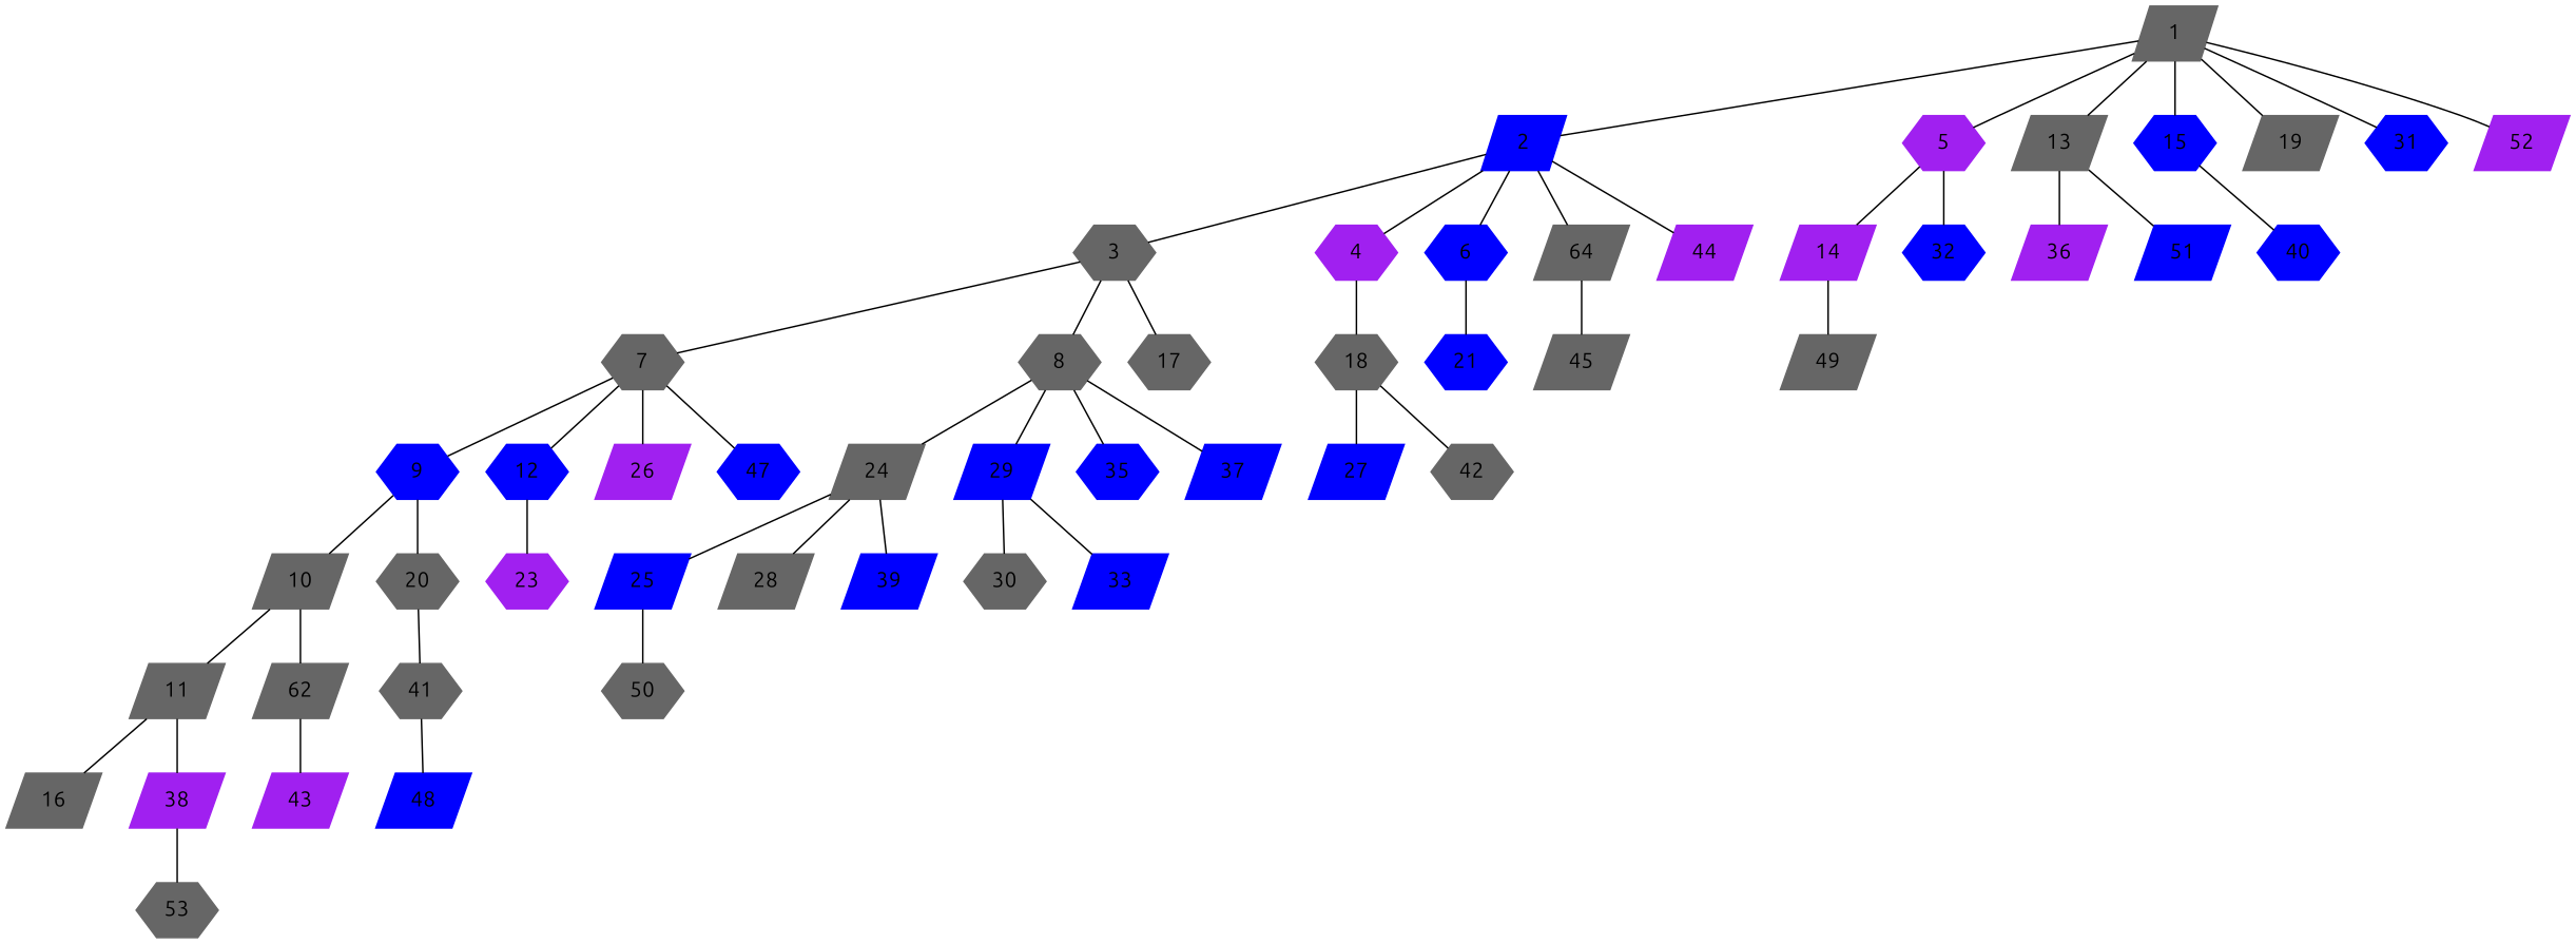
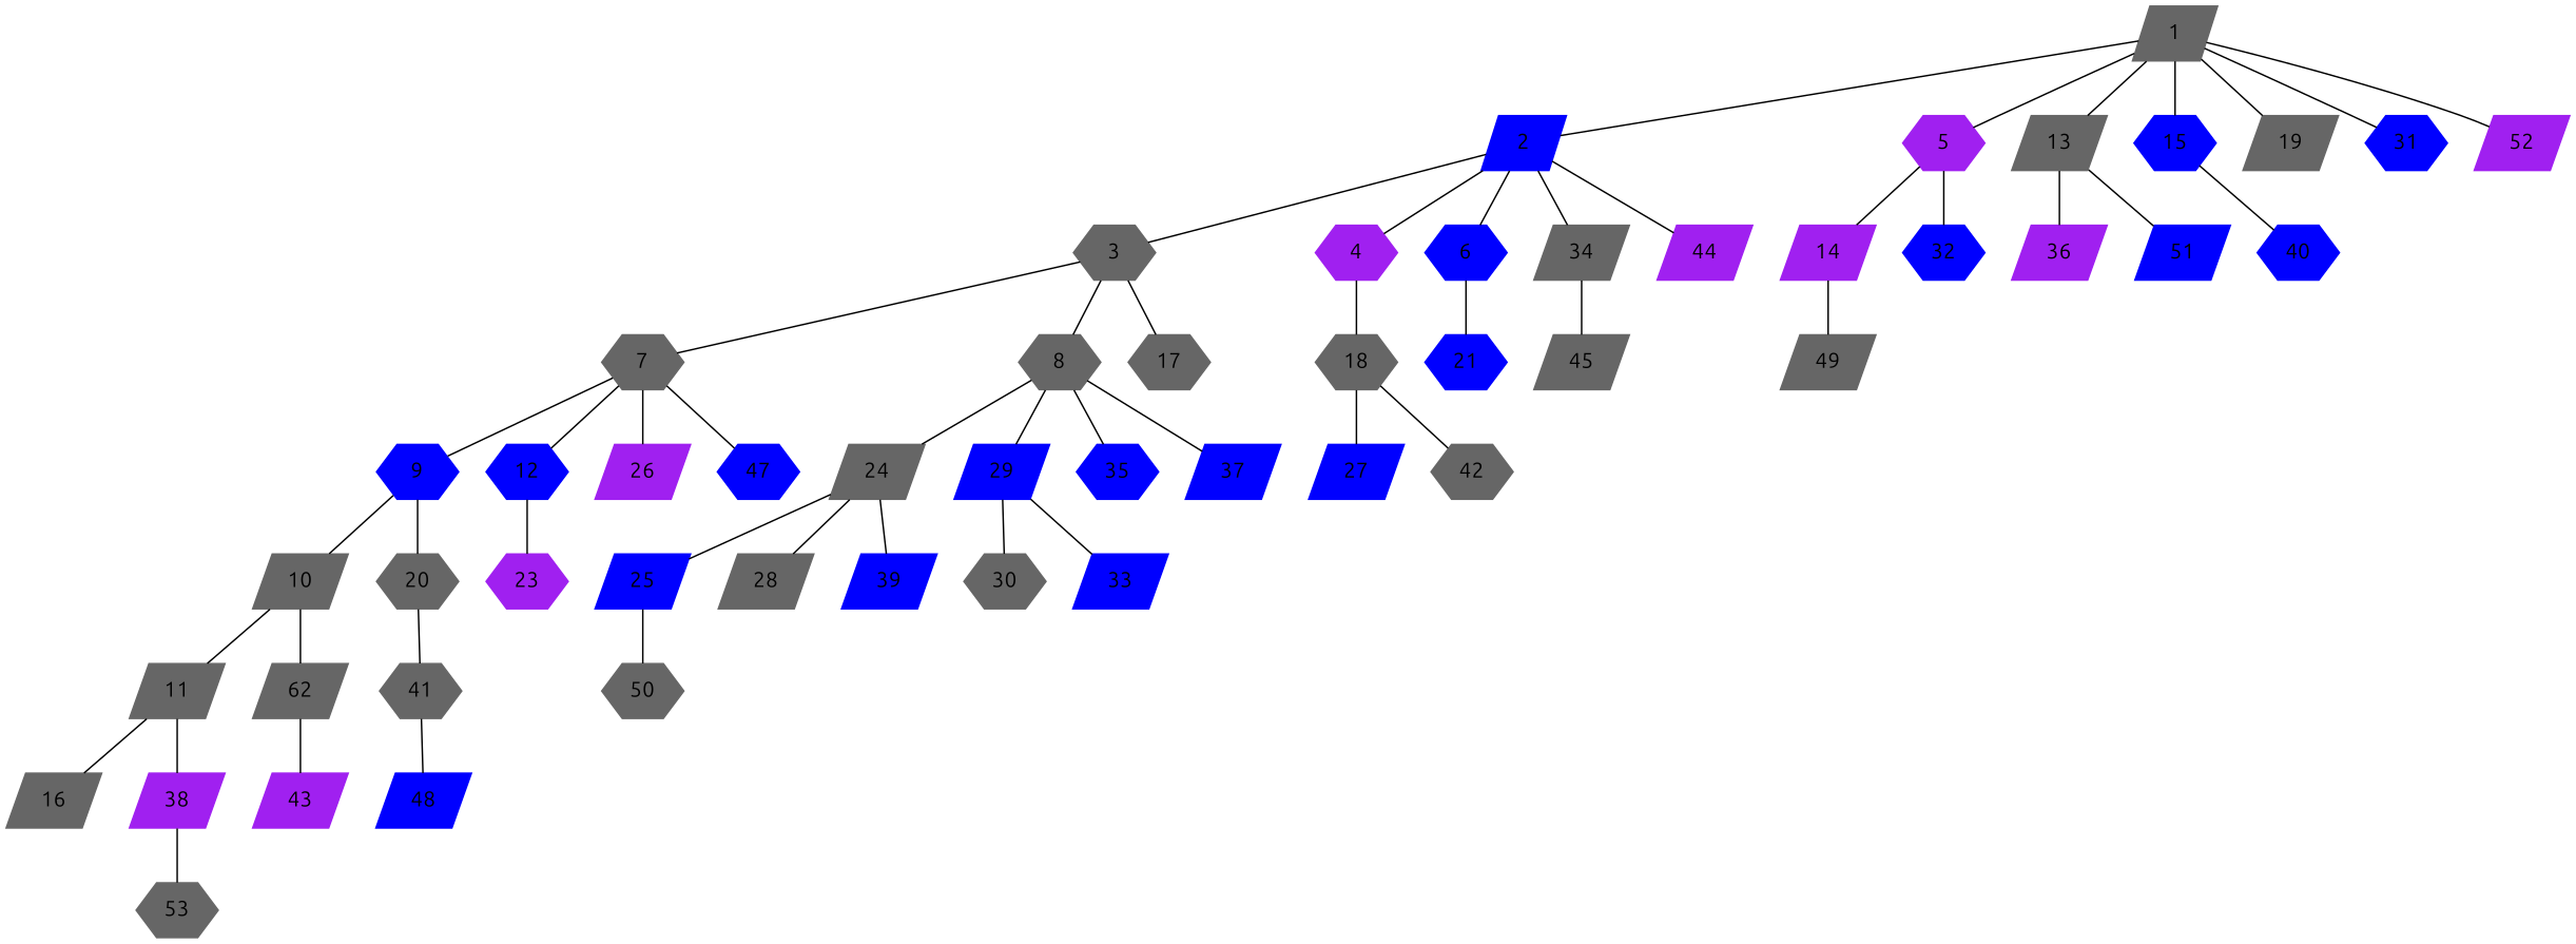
  graph {
    fontname=Ubuntu
    node [color=gray40 fontname=Ubuntu shape=parallelogram style=filled]
    edge [fontname=Ubuntu]
    2 [color=blue]
    1
    5 [color=purple shape=hexagon]
    13
    15 [color=blue shape=hexagon]
    19
    31 [color=blue shape=hexagon]
    52 [color=purple]
    3 [shape=hexagon]
    4 [color=purple shape=hexagon]
    6 [color=blue shape=hexagon]
-   34 [label=64]
+   34
    44 [color=purple]
    14 [color=purple]
    32 [color=blue shape=hexagon]
    36 [color=purple]
    51 [color=blue]
    40 [color=blue shape=hexagon]
    7 [shape=hexagon]
    8 [shape=hexagon]
    17 [shape=hexagon]
    18 [shape=hexagon]
    21 [color=blue shape=hexagon]
    45
    9 [color=blue shape=hexagon]
    12 [color=blue shape=hexagon]
    26 [color=purple]
    47 [color=blue shape=hexagon]
    24
    29 [color=blue]
    35 [color=blue shape=hexagon]
    37 [color=blue]
    27 [color=blue]
    42 [shape=hexagon]
    49
    10
    20 [shape=hexagon]
    23 [color=purple shape=hexagon]
    25 [color=blue]
    28
    39 [color=blue]
    30 [shape=hexagon]
    33 [color=blue]
    11
    n45 [label=62]
    41 [shape=hexagon]
    16
    38 [color=purple]
    43 [color=purple]
    53 [shape=hexagon]
    48 [color=blue]
    50 [shape=hexagon]
    2 -- 3
    2 -- 4
    2 -- 6
    2 -- 34
    2 -- 44
    1 -- 2
    1 -- 5
    1 -- 13
    1 -- 15
    1 -- 19
    1 -- 31
    1 -- 52
    5 -- 14
    5 -- 32
    13 -- 36
    13 -- 51
    15 -- 40
    3 -- 7
    3 -- 8
    3 -- 17
    4 -- 18
    6 -- 21
    34 -- 45
    14 -- 49
    7 -- 9
    7 -- 12
    7 -- 26
    7 -- 47
    8 -- 24
    8 -- 29
    8 -- 35
    8 -- 37
    18 -- 27
    18 -- 42
    9 -- 10
    9 -- 20
    12 -- 23
    24 -- 25
    24 -- 28
    24 -- 39
    29 -- 30
    29 -- 33
    10 -- 11
    10 -- n45
    20 -- 41
    25 -- 50
    11 -- 16
    11 -- 38
    n45 -- 43
    41 -- 48
    38 -- 53
  }
